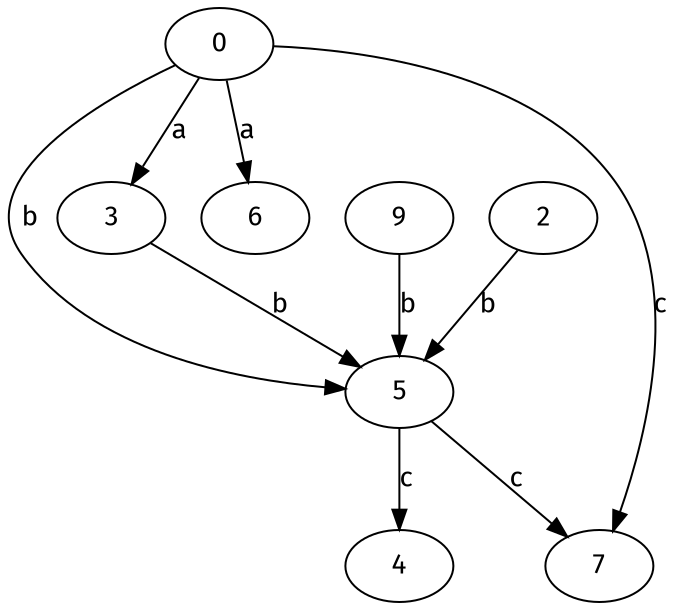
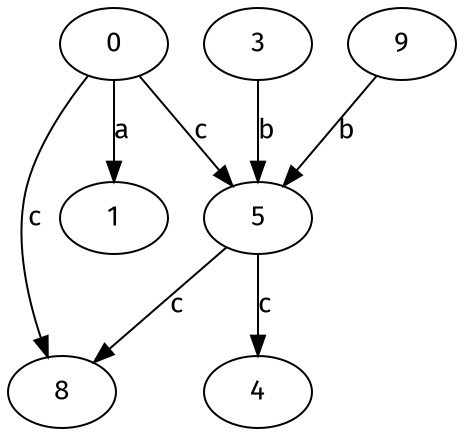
  strict digraph {
    fontname="Fira Sans"
    node [fontname="Fira Sans"]
    edge [fontname="Fira Sans"]
    0
    3
    5
-   6
-   8 [label=7]
+   6 [label=1]
+   8
    4
    n7 [label=9]
-   2
-   0 -> 3 [label=a]
-   0 -> 5 [label=b]
+   0 -> 5 [label=c]
    0 -> 6 [label=a]
    0 -> 8 [label=c]
    3 -> 5 [label=b]
    5 -> 8 [label=c]
    5 -> 4 [label=c]
    n7 -> 5 [label=b]
-   2 -> 5 [label=b]
  }
